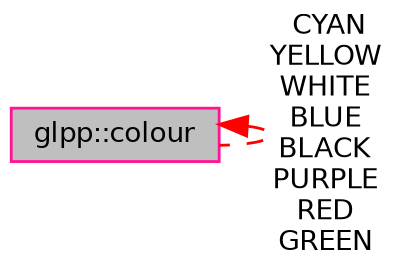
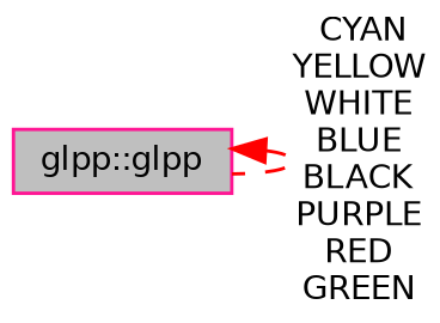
  digraph {
-   n1 [color=deeppink fillcolor=grey75 fontcolor=black fontname=Helvetica fontsize=10 height=0.2 label="glpp::colour" shape=record style=filled width=0.4]
+   n1 [color=deeppink fillcolor=grey75 fontcolor=black fontname=Helvetica fontsize=10 height=0.2 label="glpp::glpp" shape=record style=filled width=0.4]
    n1 -> n1 [color=red dir=back fontname=Helvetica fontsize=10 label=" CYAN\nYELLOW\nWHITE\nBLUE\nBLACK\nPURPLE\nRED\nGREEN" labelfontname=Helvetica labelfontsize=10 style=dashed]
  }
